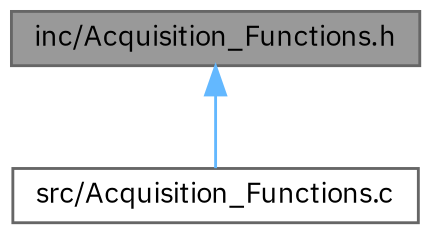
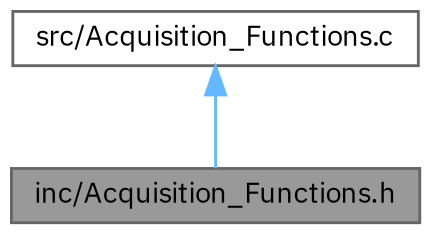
  digraph {
    fontname="IBM Plex Sans"
    node [fontname="IBM Plex Sans" fontsize=10 shape=box style=filled]
    n1 [color=gray40 fillcolor=grey60 fontcolor=black height=0.2 label="inc/Acquisition_Functions.h" width=0.4]
    n2 [color=grey40 fillcolor=white height=0.2 label="src/Acquisition_Functions.c" width=0.4]
-   n1 -> n2 [color=steelblue1 dir=back fontname="IBM Plex Sans" fontsize=10 labelfontname=Helvetica labelfontsize=10 style=solid]
+   n2 -> n1 [color=steelblue1 dir=back fontname="IBM Plex Sans" fontsize=10 labelfontname=Helvetica labelfontsize=10 style=solid]
  }
